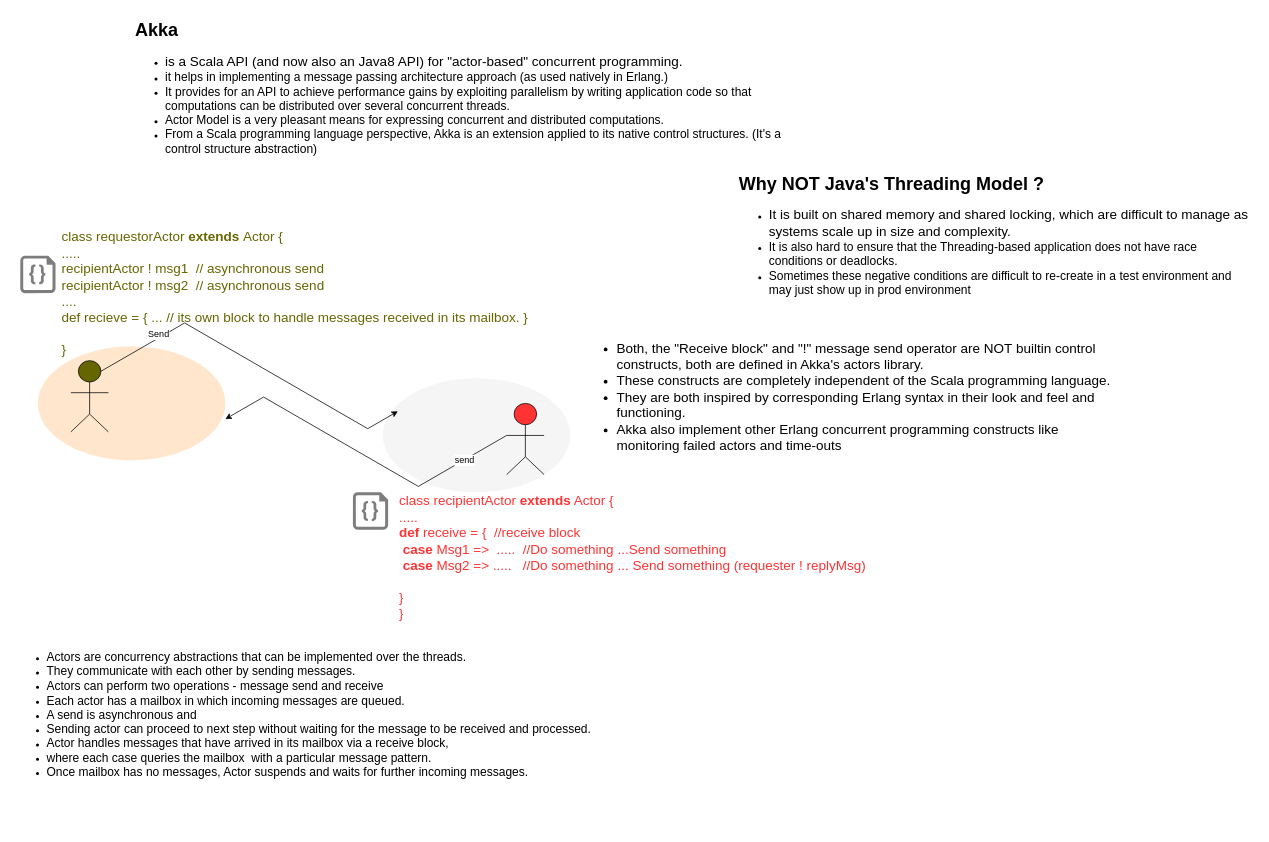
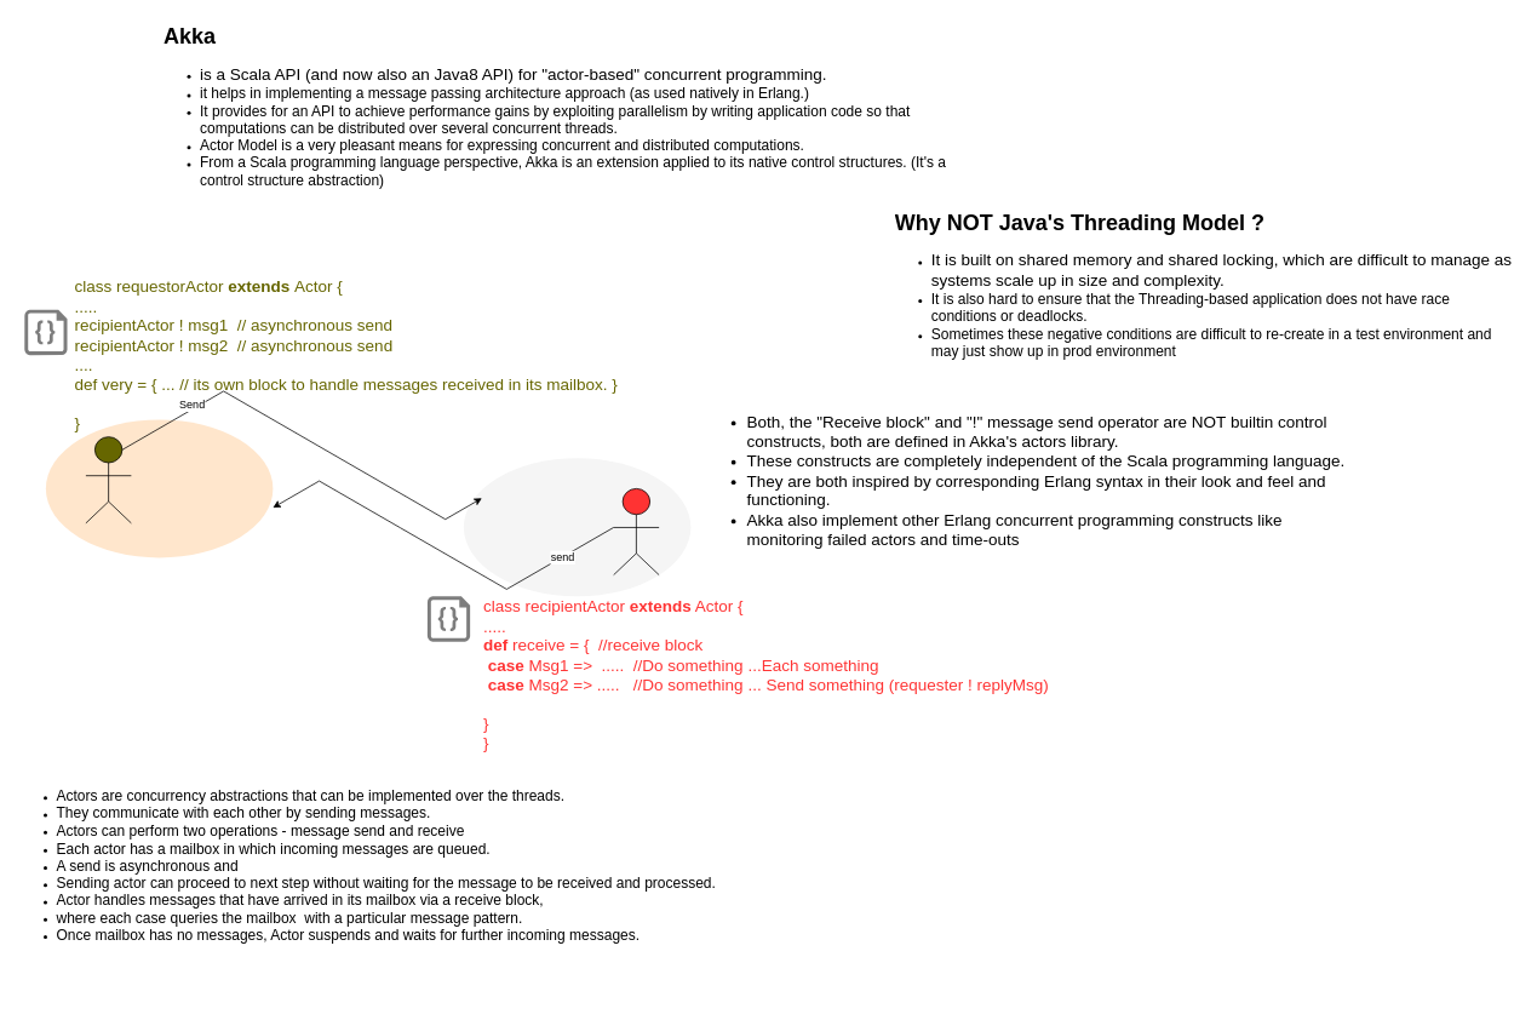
  <mxCell id="0" />
  <mxCell id="1" parent="0" />
  <mxCell id="2" value="" style="ellipse;whiteSpace=wrap;html=1;strokeColor=none;fillColor=#ffe6cc;" parent="1" vertex="1"><mxGeometry x="50" y="461" width="250" height="152" as="geometry" /></mxCell>
  <mxCell id="3" value="" style="shape=image;html=1;verticalAlign=top;verticalLabelPosition=bottom;labelBackgroundColor=#ffffff;imageAspect=0;aspect=fixed;image=https://cdn4.iconfinder.com/data/icons/logos-brands-5/24/scala-128.png" parent="1" vertex="1"><mxGeometry x="90" y="90" width="128" height="128" as="geometry" /></mxCell>
  <mxCell id="4" value="&lt;h1&gt;Akka&lt;/h1&gt;&lt;p&gt;&lt;/p&gt;&lt;ul&gt;&lt;li&gt;&lt;font style=&quot;font-size: 18px&quot;&gt;is a Scala API (and now also an Java8 API) for &quot;actor-based&quot; concurrent programming.&amp;nbsp;&lt;/font&gt;&lt;/li&gt;&lt;li&gt;&lt;font size=&quot;3&quot;&gt;it helps in implementing a message passing architecture approach (as used natively in Erlang.)&lt;/font&gt;&lt;/li&gt;&lt;li&gt;&lt;font size=&quot;3&quot;&gt;It provides for an API to achieve performance gains by exploiting parallelism by writing application code so that computations can be distributed over several concurrent threads.&lt;/font&gt;&lt;/li&gt;&lt;li&gt;&lt;font size=&quot;3&quot;&gt;Actor Model is a very pleasant means for expressing concurrent and distributed computations.&lt;/font&gt;&amp;nbsp;&lt;/li&gt;&lt;li&gt;&lt;font size=&quot;3&quot;&gt;From a Scala programming language perspective, Akka is an extension applied to its native control structures. (It's a control structure abstraction)&lt;/font&gt;&lt;/li&gt;&lt;/ul&gt;" style="text;html=1;strokeColor=none;fillColor=none;spacing=5;spacingTop=-20;whiteSpace=wrap;overflow=hidden;rounded=0;" parent="1" vertex="1"><mxGeometry x="175" y="20" width="920" height="230" as="geometry" /></mxCell>
  <mxCell id="5" value="&lt;h1&gt;Why NOT Java's Threading Model ?&lt;/h1&gt;&lt;p&gt;&lt;/p&gt;&lt;ul&gt;&lt;li&gt;&lt;font style=&quot;font-size: 18px&quot;&gt;It is built on shared memory and shared locking, which are difficult to manage as systems scale up in size and complexity.&lt;/font&gt;&lt;/li&gt;&lt;li&gt;&lt;font size=&quot;3&quot;&gt;It is also hard to ensure that the Threading-based application does not have race conditions or deadlocks.&amp;nbsp;&lt;/font&gt;&lt;/li&gt;&lt;li&gt;&lt;font size=&quot;3&quot;&gt;Sometimes these negative conditions are difficult to re-create in a test environment and may just show up in prod environment&lt;/font&gt;&lt;/li&gt;&lt;/ul&gt;&lt;p&gt;&lt;/p&gt;" style="text;html=1;strokeColor=none;fillColor=none;spacing=5;spacingTop=-20;whiteSpace=wrap;overflow=hidden;rounded=0;" parent="1" vertex="1"><mxGeometry x="980" y="225" width="690" height="200" as="geometry" /></mxCell>
  <mxCell id="6" value="" style="html=1;outlineConnect=0;whiteSpace=wrap;fillColor=#666600;strokeColor=#000000;verticalLabelPosition=bottom;verticalAlign=top;align=center;shape=mxgraph.archimate3.actor;" parent="1" vertex="1"><mxGeometry x="94" y="480" width="50" height="95" as="geometry" /></mxCell>
  <mxCell id="7" value="" style="shape=image;html=1;verticalAlign=top;verticalLabelPosition=bottom;labelBackgroundColor=#ffffff;imageAspect=0;aspect=fixed;image=https://cdn0.iconfinder.com/data/icons/social-productivity-1/512/Inbox_mailbox-128.png" parent="1" vertex="1"><mxGeometry x="241" y="545.5" width="59" height="59" as="geometry" /></mxCell>
  <mxCell id="8" value="" style="ellipse;whiteSpace=wrap;html=1;strokeColor=none;fillColor=#f5f5f5;fontColor=#333333;" parent="1" vertex="1"><mxGeometry x="510" y="503.5" width="250" height="152" as="geometry" /></mxCell>
  <mxCell id="9" style="edgeStyle=isometricEdgeStyle;rounded=0;orthogonalLoop=1;jettySize=auto;html=1;exitX=0;exitY=0.45;exitDx=0;exitDy=0;exitPerimeter=0;" parent="1" source="11" target="7" edge="1"><mxGeometry relative="1" as="geometry"><Array as="points"><mxPoint x="440" y="580" /></Array></mxGeometry></mxCell>
  <mxCell id="10" value="send" style="text;html=1;resizable=0;points=[];align=center;verticalAlign=middle;labelBackgroundColor=#ffffff;" parent="9" vertex="1" connectable="0"><mxGeometry x="-0.7" relative="1" as="geometry"><mxPoint as="offset" /></mxGeometry></mxCell>
  <mxCell id="11" value="" style="html=1;outlineConnect=0;whiteSpace=wrap;fillColor=#FF3333;strokeColor=#000000;verticalLabelPosition=bottom;verticalAlign=top;align=center;shape=mxgraph.archimate3.actor;" parent="1" vertex="1"><mxGeometry x="675" y="537" width="50" height="95" as="geometry" /></mxCell>
  <mxCell id="12" value="" style="shape=image;html=1;verticalAlign=top;verticalLabelPosition=bottom;labelBackgroundColor=#ffffff;imageAspect=0;aspect=fixed;image=https://cdn0.iconfinder.com/data/icons/social-productivity-1/512/Inbox_mailbox-128.png" parent="1" vertex="1"><mxGeometry x="530" y="501" width="59" height="59" as="geometry" /></mxCell>
  <mxCell id="13" style="edgeStyle=isometricEdgeStyle;rounded=0;orthogonalLoop=1;jettySize=auto;html=1;exitX=0.8;exitY=0.15;exitDx=0;exitDy=0;exitPerimeter=0;" parent="1" source="6" target="12" edge="1"><mxGeometry relative="1" as="geometry"><Array as="points"><mxPoint x="350" y="490" /></Array></mxGeometry></mxCell>
  <mxCell id="14" value="Send" style="text;html=1;resizable=0;points=[];align=center;verticalAlign=middle;labelBackgroundColor=#ffffff;" parent="13" vertex="1" connectable="0"><mxGeometry x="-0.128" y="4" relative="1" as="geometry"><mxPoint x="-98" y="-17" as="offset" /></mxGeometry></mxCell>
- <mxCell id="15" value="&lt;font style=&quot;font-size: 18px&quot;&gt;&lt;font color=&quot;#ff3333&quot;&gt;&lt;span style=&quot;white-space: nowrap&quot;&gt;&lt;br&gt;class recipientActor &lt;b&gt;extends&lt;/b&gt; Actor {&lt;br&gt;.....&lt;br&gt;&lt;b&gt;def&lt;/b&gt; receive = {&amp;nbsp; //receive block&lt;/span&gt;&lt;br style=&quot;white-space: nowrap&quot;&gt;&lt;span style=&quot;white-space: nowrap&quot;&gt;&amp;nbsp;&lt;b&gt;case&lt;/b&gt; Msg1 =&amp;gt;&amp;nbsp; .....&amp;nbsp; //Do something ...Send something&lt;/span&gt;&lt;br style=&quot;white-space: nowrap&quot;&gt;&lt;/font&gt;&lt;span style=&quot;white-space: nowrap&quot;&gt;&lt;font color=&quot;#ff3333&quot;&gt;&amp;nbsp;&lt;b&gt;case&lt;/b&gt; Msg2 =&amp;gt; .....&amp;nbsp; &amp;nbsp;//Do something ... Send something (requester ! replyMsg)&lt;br&gt;&lt;br&gt;}&amp;nbsp;&lt;br&gt;}&lt;/font&gt;&lt;br&gt;&lt;/span&gt;&lt;/font&gt;" style="text;html=1;strokeColor=none;fillColor=none;align=left;verticalAlign=middle;whiteSpace=wrap;rounded=0;" parent="1" vertex="1"><mxGeometry x="530" y="632" width="630" height="200" as="geometry" /></mxCell>
+ <mxCell id="15" value="&lt;font style=&quot;font-size: 18px&quot;&gt;&lt;font color=&quot;#ff3333&quot;&gt;&lt;span style=&quot;white-space: nowrap&quot;&gt;&lt;br&gt;class recipientActor &lt;b&gt;extends&lt;/b&gt; Actor {&lt;br&gt;.....&lt;br&gt;&lt;b&gt;def&lt;/b&gt; receive = {&amp;nbsp; //receive block&lt;/span&gt;&lt;br style=&quot;white-space: nowrap&quot;&gt;&lt;span style=&quot;white-space: nowrap&quot;&gt;&amp;nbsp;&lt;b&gt;case&lt;/b&gt; Msg1 =&amp;gt;&amp;nbsp; .....&amp;nbsp; //Do something ...Each something&lt;/span&gt;&lt;br style=&quot;white-space: nowrap&quot;&gt;&lt;/font&gt;&lt;span style=&quot;white-space: nowrap&quot;&gt;&lt;font color=&quot;#ff3333&quot;&gt;&amp;nbsp;&lt;b&gt;case&lt;/b&gt; Msg2 =&amp;gt; .....&amp;nbsp; &amp;nbsp;//Do something ... Send something (requester ! replyMsg)&lt;br&gt;&lt;br&gt;}&amp;nbsp;&lt;br&gt;}&lt;/font&gt;&lt;br&gt;&lt;/span&gt;&lt;/font&gt;" style="text;html=1;strokeColor=none;fillColor=none;align=left;verticalAlign=middle;whiteSpace=wrap;rounded=0;" parent="1" vertex="1"><mxGeometry x="530" y="632" width="630" height="200" as="geometry" /></mxCell>
  <mxCell id="16" value="&lt;ul&gt;&lt;li&gt;&lt;span style=&quot;font-size: medium&quot;&gt;Actors are concurrency abstractions that can be implemented over the threads.&amp;nbsp;&lt;/span&gt;&lt;br&gt;&lt;/li&gt;&lt;li&gt;&lt;font size=&quot;3&quot;&gt;They communicate with each other by sending messages.&amp;nbsp;&lt;/font&gt;&lt;/li&gt;&lt;li&gt;&lt;font size=&quot;3&quot;&gt;Actors can perform two operations - message send and receive&lt;/font&gt;&lt;/li&gt;&lt;li&gt;&lt;font size=&quot;3&quot;&gt;Each actor has a mailbox in which incoming messages are queued.&amp;nbsp;&lt;/font&gt;&lt;/li&gt;&lt;li&gt;&lt;font size=&quot;3&quot;&gt;A send is asynchronous and&amp;nbsp;&lt;/font&gt;&lt;/li&gt;&lt;li&gt;&lt;font size=&quot;3&quot;&gt;Sending actor can proceed to next step without waiting for the message to be received and processed.&lt;/font&gt;&lt;/li&gt;&lt;li&gt;&lt;font size=&quot;3&quot;&gt;Actor handles messages that have arrived in its mailbox via a receive block,&amp;nbsp;&lt;/font&gt;&lt;/li&gt;&lt;li&gt;&lt;font size=&quot;3&quot;&gt;where each case queries the mailbox&amp;nbsp; with a particular message pattern.&lt;/font&gt;&lt;/li&gt;&lt;li&gt;&lt;font size=&quot;3&quot;&gt;Once mailbox has no messages, Actor suspends and waits for further incoming messages.&lt;/font&gt;&lt;/li&gt;&lt;/ul&gt;&lt;p&gt;&lt;br&gt;&lt;/p&gt;" style="text;html=1;strokeColor=none;fillColor=none;align=left;verticalAlign=middle;whiteSpace=wrap;rounded=0;" parent="1" vertex="1"><mxGeometry x="20" y="830" width="900" height="270" as="geometry" /></mxCell>
- <mxCell id="17" value="&lt;font color=&quot;#666600&quot; style=&quot;white-space: nowrap&quot;&gt;&lt;font style=&quot;font-size: 18px ; white-space: normal&quot;&gt;&lt;span style=&quot;white-space: nowrap&quot;&gt;&lt;br&gt;class requestorActor&amp;nbsp;&lt;b&gt;extends&lt;/b&gt;&amp;nbsp;Actor {&lt;br&gt;.....&lt;br&gt;recipientActor ! msg1&amp;nbsp; // asynchronous send&amp;nbsp;&lt;br&gt;recipientActor ! msg2&amp;nbsp;&amp;nbsp;&lt;/span&gt;&lt;/font&gt;&lt;/font&gt;&lt;span style=&quot;white-space: nowrap ; color: rgb(102 , 102 , 0) ; font-size: 18px&quot;&gt;// asynchronous send&lt;/span&gt;&lt;font color=&quot;#666600&quot; style=&quot;white-space: nowrap&quot;&gt;&lt;font style=&quot;font-size: 18px ; white-space: normal&quot;&gt;&lt;span style=&quot;white-space: nowrap&quot;&gt;&lt;br&gt;....&lt;br&gt;def recieve = { ... // its own block to handle messages received in its mailbox. }&lt;br&gt;&lt;/span&gt;&lt;/font&gt;&lt;span style=&quot;font-size: 18px&quot;&gt;&lt;br&gt;}&lt;/span&gt;&lt;/font&gt;" style="text;html=1;strokeColor=none;fillColor=none;align=left;verticalAlign=middle;whiteSpace=wrap;rounded=0;" parent="1" vertex="1"><mxGeometry x="80" y="290" width="620" height="180" as="geometry" /></mxCell>
+ <mxCell id="17" value="&lt;font color=&quot;#666600&quot; style=&quot;white-space: nowrap&quot;&gt;&lt;font style=&quot;font-size: 18px ; white-space: normal&quot;&gt;&lt;span style=&quot;white-space: nowrap&quot;&gt;&lt;br&gt;class requestorActor&amp;nbsp;&lt;b&gt;extends&lt;/b&gt;&amp;nbsp;Actor {&lt;br&gt;.....&lt;br&gt;recipientActor ! msg1&amp;nbsp; // asynchronous send&amp;nbsp;&lt;br&gt;recipientActor ! msg2&amp;nbsp;&amp;nbsp;&lt;/span&gt;&lt;/font&gt;&lt;/font&gt;&lt;span style=&quot;white-space: nowrap ; color: rgb(102 , 102 , 0) ; font-size: 18px&quot;&gt;// asynchronous send&lt;/span&gt;&lt;font color=&quot;#666600&quot; style=&quot;white-space: nowrap&quot;&gt;&lt;font style=&quot;font-size: 18px ; white-space: normal&quot;&gt;&lt;span style=&quot;white-space: nowrap&quot;&gt;&lt;br&gt;....&lt;br&gt;def very = { ... // its own block to handle messages received in its mailbox. }&lt;br&gt;&lt;/span&gt;&lt;/font&gt;&lt;span style=&quot;font-size: 18px&quot;&gt;&lt;br&gt;}&lt;/span&gt;&lt;/font&gt;" style="text;html=1;strokeColor=none;fillColor=none;align=left;verticalAlign=middle;whiteSpace=wrap;rounded=0;" parent="1" vertex="1"><mxGeometry x="80" y="290" width="620" height="180" as="geometry" /></mxCell>
  <mxCell id="18" value="&lt;ul style=&quot;font-size: 18px&quot;&gt;&lt;li&gt;Both, the &quot;Receive block&quot; and &quot;!&quot; message send operator are NOT builtin control constructs, both are defined in Akka's actors library.&amp;nbsp;&lt;/li&gt;&lt;li&gt;These constructs are completely independent of the Scala programming language.&amp;nbsp;&lt;/li&gt;&lt;li&gt;They are both inspired by corresponding Erlang syntax in their look and feel and functioning.&amp;nbsp;&lt;/li&gt;&lt;li&gt;Akka also implement other Erlang concurrent programming constructs like monitoring failed actors and time-outs&lt;/li&gt;&lt;/ul&gt;" style="text;html=1;strokeColor=none;fillColor=none;align=left;verticalAlign=middle;whiteSpace=wrap;rounded=0;" parent="1" vertex="1"><mxGeometry x="780" y="447" width="720" height="163" as="geometry" /></mxCell>
  <mxCell id="19" value="" style="pointerEvents=1;shadow=0;dashed=0;html=1;strokeColor=none;labelPosition=center;verticalLabelPosition=bottom;verticalAlign=top;align=center;shape=mxgraph.azure.code_file;fillColor=#7D7D7D;" vertex="1" parent="1"><mxGeometry x="26.5" y="340" width="47" height="50" as="geometry" /></mxCell>
  <mxCell id="20" value="" style="pointerEvents=1;shadow=0;dashed=0;html=1;strokeColor=none;labelPosition=center;verticalLabelPosition=bottom;verticalAlign=top;align=center;shape=mxgraph.azure.code_file;fillColor=#7D7D7D;" vertex="1" parent="1"><mxGeometry x="470" y="655.5" width="47" height="50" as="geometry" /></mxCell>
